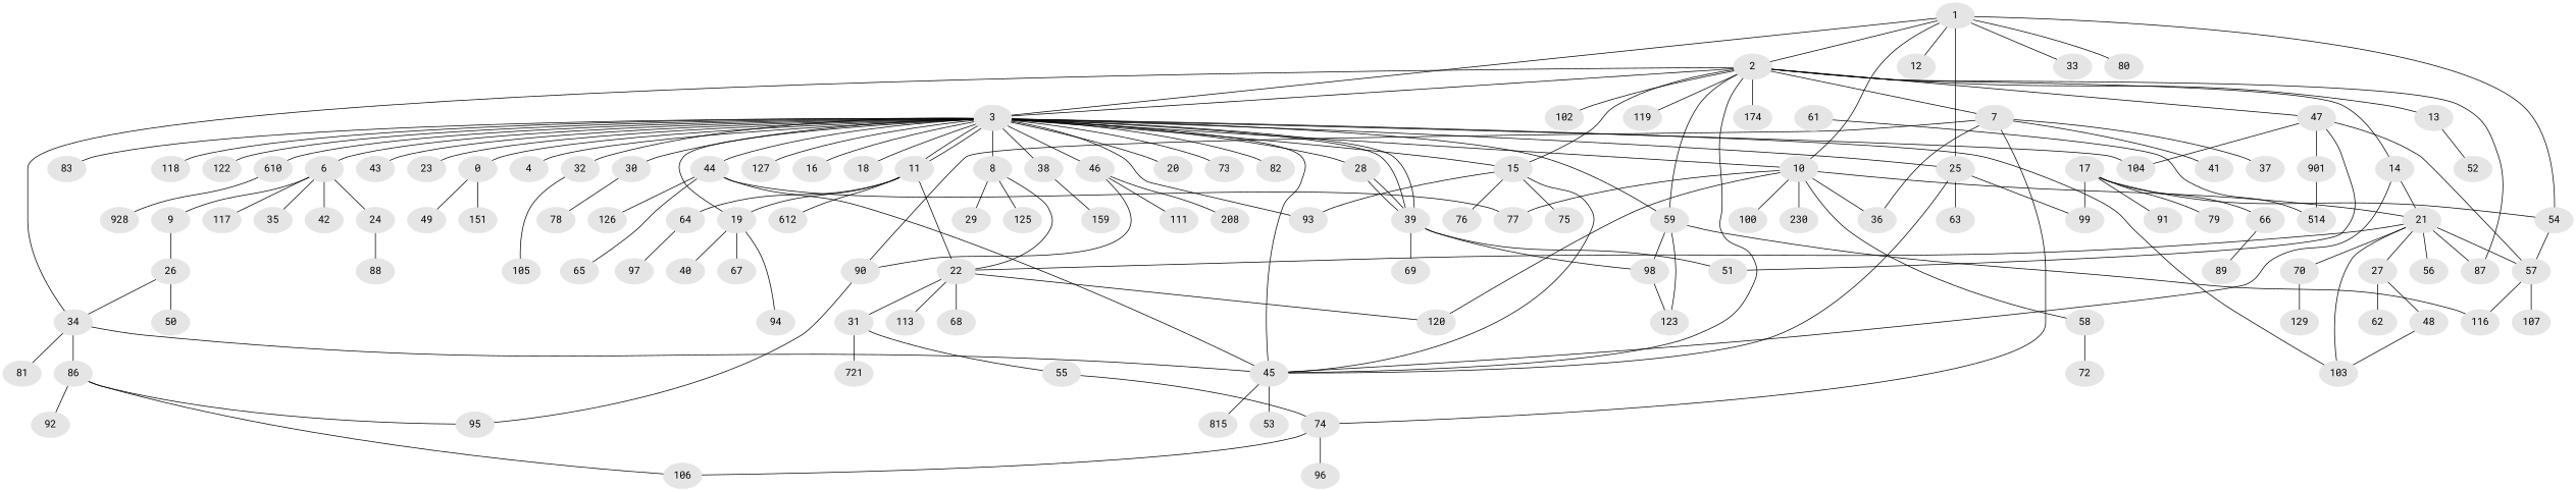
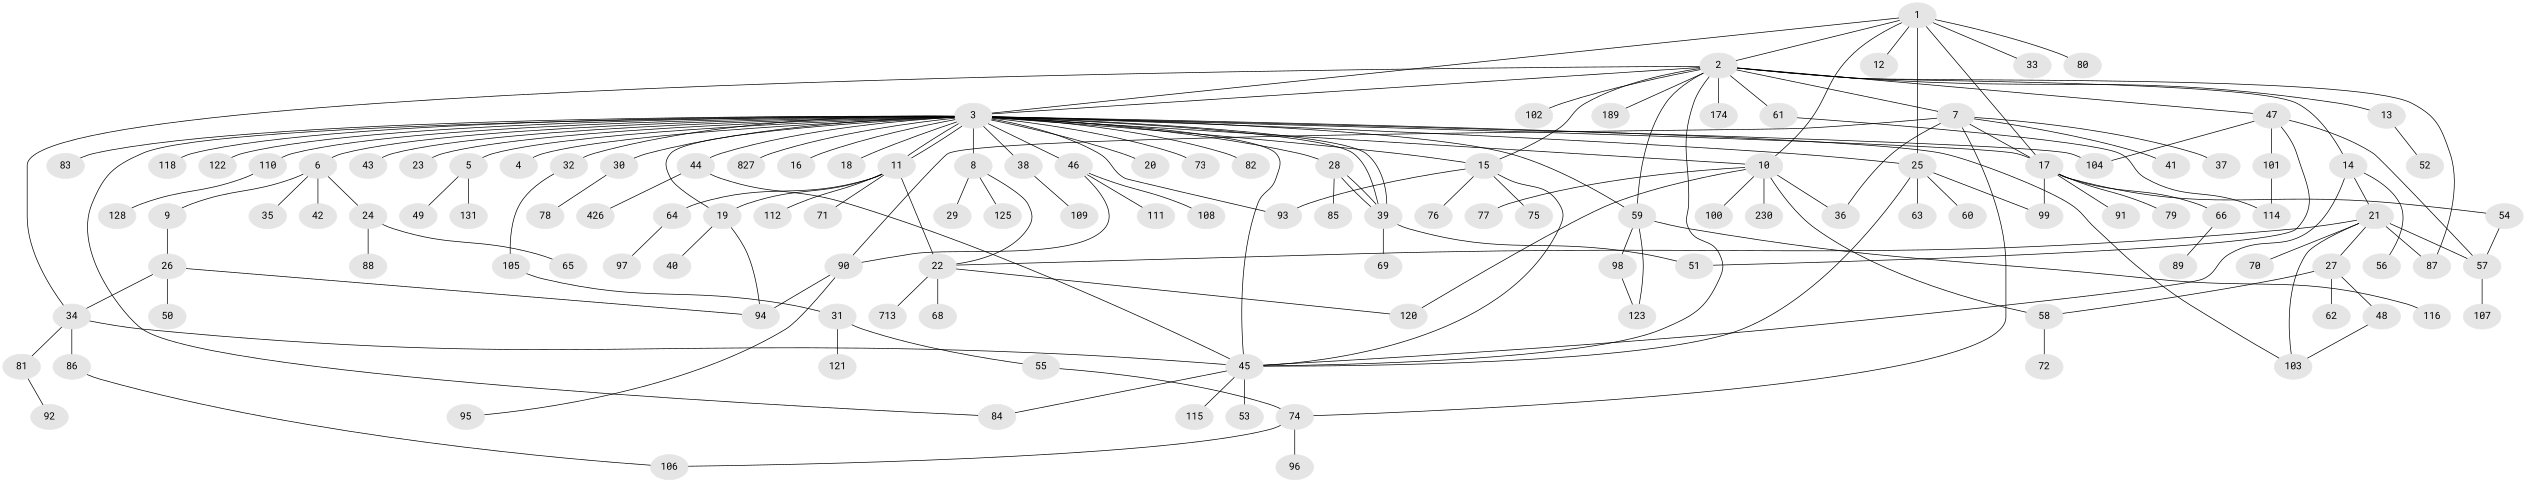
  graph {
    fontname="Roboto Mono"
    node [color=gray90 fontname="Roboto Mono" style=filled]
    edge [fontname="Roboto Mono"]
    1
    2
    3
    10
    12
    17
    25
    33
    80
    7
    13
    14
    15
    34
    45
    47
    59
    61
    102
-   119
+   119 [label=189]
    n21 [label=174]
    87
    4
-   5 [label=0]
+   5
    6
    8
    11
    16
    18
    19
    20
    23
    28
    30
    32
    38
    39
    43
    44
    46
    73
    82
    83
+   84
    93
    103
    104
-   110 [label=610]
+   110
    118
    122
-   127
+   127 [label=827]
    21
    36
    58
    77
    100
    120
    n58 [label=230]
    54
    66
    79
    91
    99
+   60
    63
    37
    41
    74
    90
    52
    75
    76
    22
    27
    56
    57
    70
    81
    86
    53
-   115 [label=815]
+   115
    51
-   101 [label=901]
+   101
    98
    116
    123
-   114 [label=514]
+   114
    49
-   131 [label=151]
+   131
    9
    24
    35
    42
-   117
    29
    125
    64
-   112 [label=612]
+   71
+   112
    40
-   67
    94
+   85
    78
    105
-   109 [label=159]
+   109
    69
    65
-   126
-   108 [label=208]
+   126 [label=426]
+   108
    111
-   128 [label=928]
+   128
    26
    88
    96
    106
    95
    31
    68
-   113
+   113 [label=713]
    50
    72
    97
    89
    48
    62
    107
-   129
    55
-   121 [label=721]
+   121
    92
    1 -- 2
    1 -- 3
    1 -- 10
    1 -- 12
-   1 -- 54
+   1 -- 17
    1 -- 25
    1 -- 33
    1 -- 80
    2 -- 3
    2 -- 7
    2 -- 13
    2 -- 14
    2 -- 15
    2 -- 34
    2 -- 45
    2 -- 47
    2 -- 59
+   2 -- 61
    2 -- 102
    2 -- 119
    2 -- n21
    2 -- 87
    3 -- 10
+   3 -- 17
    3 -- 25
    3 -- 15
    3 -- 45
    3 -- 59
    3 -- 4
    3 -- 5
    3 -- 6
    3 -- 8
    3 -- 11
    3 -- 11
    3 -- 16
    3 -- 18
    3 -- 19
    3 -- 20
    3 -- 23
    3 -- 28
    3 -- 30
    3 -- 32
    3 -- 38
    3 -- 39
    3 -- 39
    3 -- 43
    3 -- 44
    3 -- 46
    3 -- 73
    3 -- 82
    3 -- 83
+   3 -- 84
    3 -- 93
    3 -- 103
    3 -- 104
    3 -- 110
    3 -- 118
    3 -- 122
    3 -- 127
-   10 -- 21
    10 -- 36
    10 -- 58
    10 -- 77
    10 -- 100
    10 -- 120
    10 -- n58
    17 -- 54
    17 -- 66
    17 -- 79
    17 -- 91
    17 -- 99
    25 -- 45
    25 -- 99
+   25 -- 60
    25 -- 63
+   7 -- 17
    7 -- 36
    7 -- 37
    7 -- 41
    7 -- 74
    7 -- 90
    13 -- 52
    14 -- 45
    14 -- 21
    15 -- 45
    15 -- 93
    15 -- 75
    15 -- 76
    34 -- 45
    34 -- 81
    34 -- 86
+   45 -- 84
    45 -- 53
    45 -- 115
    47 -- 104
    47 -- 57
    47 -- 51
    47 -- 101
    59 -- 98
    59 -- 116
    59 -- 123
    61 -- 114
    5 -- 49
    5 -- 131
    6 -- 9
    6 -- 24
    6 -- 35
    6 -- 42
-   6 -- 117
    8 -- 22
    8 -- 29
    8 -- 125
    11 -- 19
    11 -- 22
    11 -- 64
+   11 -- 71
    11 -- 112
    19 -- 40
-   19 -- 67
    19 -- 94
    28 -- 39
    28 -- 39
+   28 -- 85
    30 -- 78
    32 -- 105
    38 -- 109
    39 -- 51
-   39 -- 98
    39 -- 69
    44 -- 45
-   44 -- 77
-   44 -- 65
+   24 -- 65
    44 -- 126
    46 -- 90
    46 -- 108
    46 -- 111
    110 -- 128
    21 -- 87
    21 -- 103
    21 -- 22
    21 -- 27
-   21 -- 56
+   14 -- 56
    21 -- 57
    21 -- 70
    58 -- 72
    54 -- 57
    66 -- 89
    74 -- 96
    74 -- 106
+   90 -- 94
    90 -- 95
    22 -- 120
-   22 -- 31
+   105 -- 31
    22 -- 68
    22 -- 113
+   27 -- 58
    27 -- 48
    27 -- 62
-   57 -- 116
    57 -- 107
-   70 -- 129
    86 -- 106
-   86 -- 95
-   86 -- 92
+   81 -- 92
    101 -- 114
    98 -- 123
    9 -- 26
    24 -- 88
    64 -- 97
    26 -- 34
+   26 -- 94
    26 -- 50
    31 -- 55
    31 -- 121
    48 -- 103
    55 -- 74
  }
